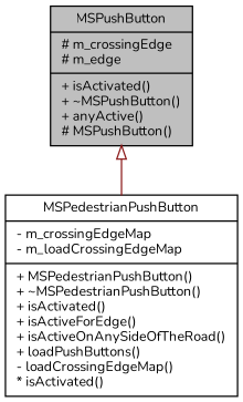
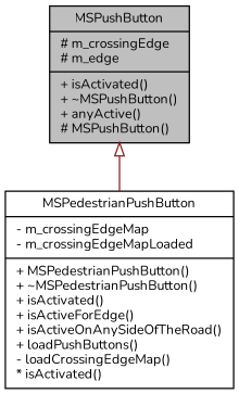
  digraph {
    fontname=Nunito
    node [color=black fontname=Nunito fontsize=10 shape=record style=filled]
    n1 [fillcolor=grey75 fontcolor=black height=0.2 label="{MSPushButton\n|# m_crossingEdge\l# m_edge\l|+ isActivated()\l+ ~MSPushButton()\l+ anyActive()\l# MSPushButton()\l}" width=0.4]
-   n2 [fillcolor=white height=0.2 label="{MSPedestrianPushButton\n|- m_crossingEdgeMap\l- m_loadCrossingEdgeMap\l|+ MSPedestrianPushButton()\l+ ~MSPedestrianPushButton()\l+ isActivated()\l+ isActiveForEdge()\l+ isActiveOnAnySideOfTheRoad()\l+ loadPushButtons()\l- loadCrossingEdgeMap()\l* isActivated()\l}" width=0.4]
+   n2 [fillcolor=white height=0.2 label="{MSPedestrianPushButton\n|- m_crossingEdgeMap\l- m_crossingEdgeMapLoaded\l|+ MSPedestrianPushButton()\l+ ~MSPedestrianPushButton()\l+ isActivated()\l+ isActiveForEdge()\l+ isActiveOnAnySideOfTheRoad()\l+ loadPushButtons()\l- loadCrossingEdgeMap()\l* isActivated()\l}" width=0.4]
    n1 -> n2 [arrowtail=onormal color=firebrick4 dir=back fontname=Nunito fontsize=10 labelfontname=Helvetica labelfontsize=10 style=solid]
  }
